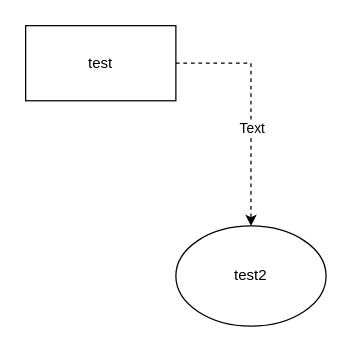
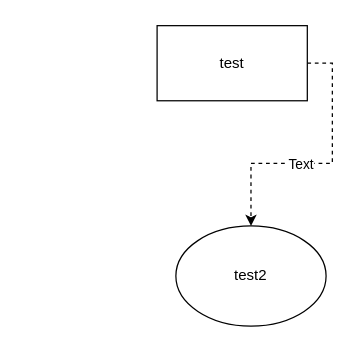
  <mxCell id="0" />
  <mxCell id="1" parent="0" />
  <mxCell id="2" style="edgeStyle=orthogonalEdgeStyle;rounded=0;orthogonalLoop=1;jettySize=auto;html=1;exitX=1;exitY=0.5;exitDx=0;exitDy=0;entryX=0.5;entryY=0;entryDx=0;entryDy=0;dashed=1;" edge="1" parent="1" source="4" target="5"><mxGeometry relative="1" as="geometry"><mxPoint x="280" y="50" as="targetPoint" /></mxGeometry></mxCell>
  <mxCell id="3" value="Text" style="edgeLabel;html=1;align=center;verticalAlign=middle;resizable=0;points=[];" vertex="1" connectable="0" parent="2"><mxGeometry x="0.168" relative="1" as="geometry"><mxPoint as="offset" /></mxGeometry></mxCell>
- <mxCell id="4" value="test" style="rounded=0;whiteSpace=wrap;html=1;" vertex="1" parent="1"><mxGeometry x="20" y="20" width="120" height="60" as="geometry" /></mxCell>
+ <mxCell id="4" value="test" style="rounded=0;whiteSpace=wrap;html=1;" vertex="1" parent="1"><mxGeometry x="125" y="20" width="120" height="60" as="geometry" /></mxCell>
  <mxCell id="5" value="test2" style="ellipse;whiteSpace=wrap;html=1;" vertex="1" parent="1"><mxGeometry x="140" y="180" width="120" height="80" as="geometry" /></mxCell>
